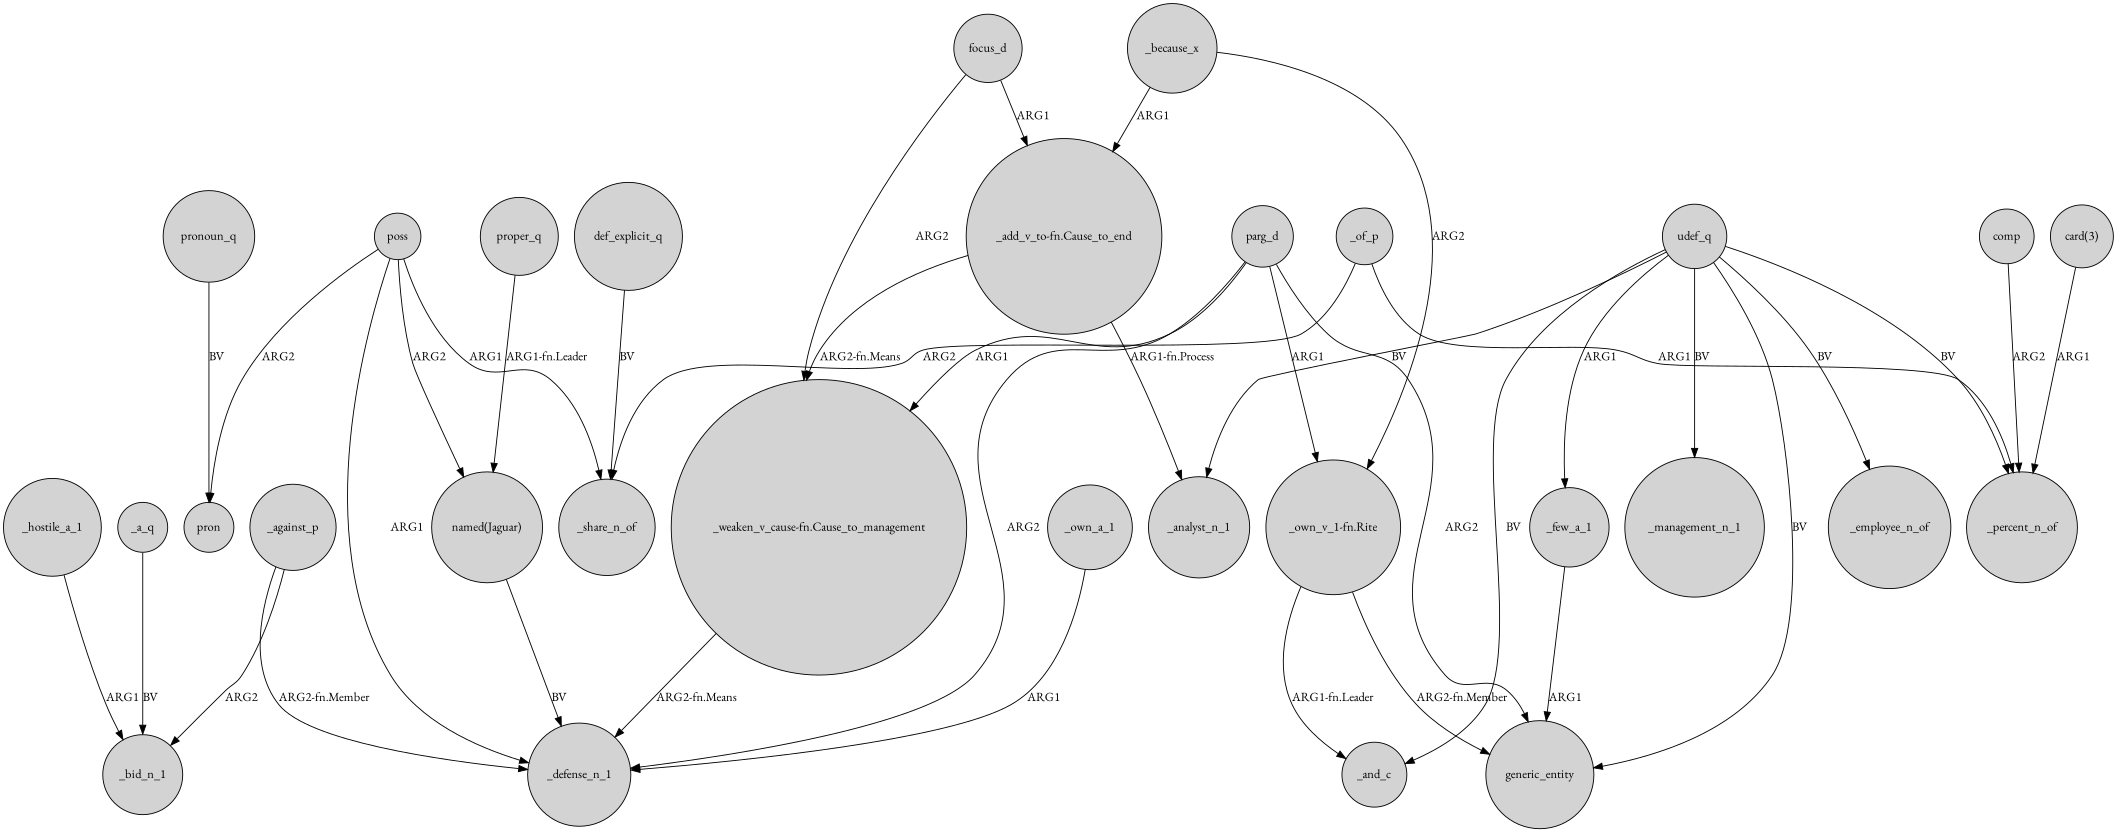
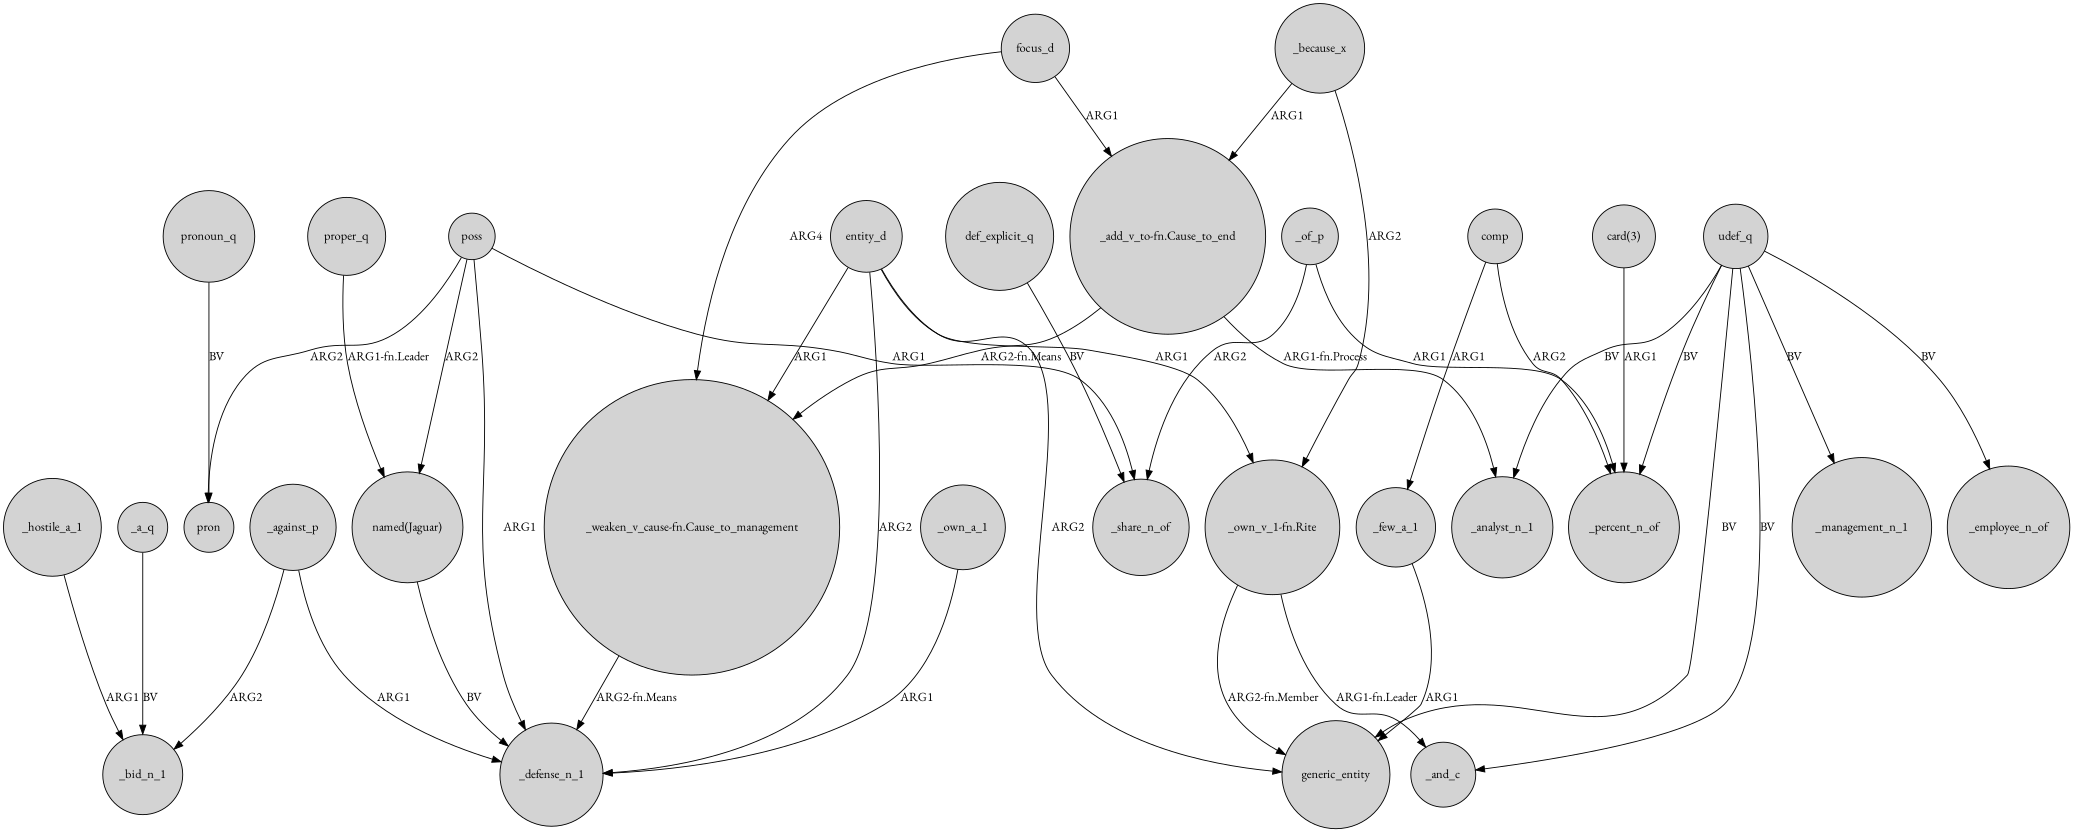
  digraph {
    fontname="EB Garamond"
    node [fontname="EB Garamond" shape=circle style=filled]
    edge [fontname="EB Garamond"]
    _a_q
    _bid_n_1
    focus_d
    "_add_v_to-fn.Cause_to_end"
    n5 [label="_weaken_v_cause-fn.Cause_to_management"]
    _analyst_n_1
    _defense_n_1
    udef_q
    _percent_n_of
    _and_c
    generic_entity
    _management_n_1
    _employee_n_of
    _against_p
    _because_x
    "_own_v_1-fn.Rite"
    poss
    _share_n_of
    pron
    "named(Jaguar)"
    def_explicit_q
    "card(3)"
    _of_p
    pronoun_q
    _hostile_a_1
-   parg_d
+   parg_d [label=entity_d]
    proper_q
    comp
    _few_a_1
    _own_a_1
    _a_q -> _bid_n_1 [label=BV]
    focus_d -> "_add_v_to-fn.Cause_to_end" [label=ARG1]
-   focus_d -> n5 [label=ARG2]
+   focus_d -> n5 [label=ARG4]
    "_add_v_to-fn.Cause_to_end" -> n5 [label="ARG2-fn.Means"]
    "_add_v_to-fn.Cause_to_end" -> _analyst_n_1 [label="ARG1-fn.Process"]
    n5 -> _defense_n_1 [label="ARG2-fn.Means"]
    udef_q -> _analyst_n_1 [label=BV]
    udef_q -> _percent_n_of [label=BV]
    udef_q -> _and_c [label=BV]
    udef_q -> generic_entity [label=BV]
    udef_q -> _management_n_1 [label=BV]
    udef_q -> _employee_n_of [label=BV]
    _against_p -> _bid_n_1 [label=ARG2]
-   _against_p -> _defense_n_1 [label="ARG2-fn.Member"]
+   _against_p -> _defense_n_1 [label=ARG1]
    _because_x -> "_add_v_to-fn.Cause_to_end" [label=ARG1]
    _because_x -> "_own_v_1-fn.Rite" [label=ARG2]
    "_own_v_1-fn.Rite" -> _and_c [label="ARG1-fn.Leader"]
    "_own_v_1-fn.Rite" -> generic_entity [label="ARG2-fn.Member"]
    poss -> _defense_n_1 [label=ARG1]
    poss -> _share_n_of [label=ARG1]
    poss -> pron [label=ARG2]
    poss -> "named(Jaguar)" [label=ARG2]
    "named(Jaguar)" -> _defense_n_1 [label=BV]
    def_explicit_q -> _share_n_of [label=BV]
    "card(3)" -> _percent_n_of [label=ARG1]
    _of_p -> _percent_n_of [label=ARG1]
    _of_p -> _share_n_of [label=ARG2]
    pronoun_q -> pron [label=BV]
    _hostile_a_1 -> _bid_n_1 [label=ARG1]
    parg_d -> n5 [label=ARG1]
    parg_d -> _defense_n_1 [label=ARG2]
    parg_d -> generic_entity [label=ARG2]
    parg_d -> "_own_v_1-fn.Rite" [label=ARG1]
    proper_q -> "named(Jaguar)" [label="ARG1-fn.Leader"]
    comp -> _percent_n_of [label=ARG2]
-   udef_q -> _few_a_1 [label=ARG1]
+   comp -> _few_a_1 [label=ARG1]
    _few_a_1 -> generic_entity [label=ARG1]
    _own_a_1 -> _defense_n_1 [label=ARG1]
  }
